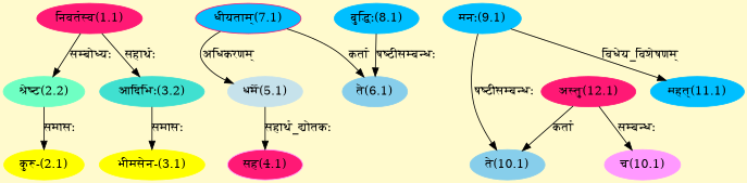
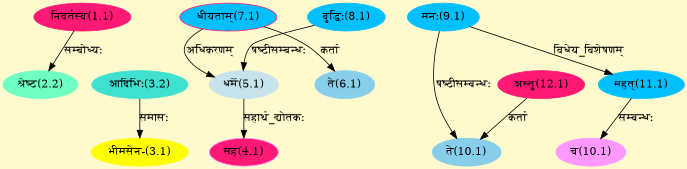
  digraph {
    bgcolor=lemonchiffon1
    compound=true
    rankdir=BT
    node [color="#FF1975" style=filled]
    edge [dir=back]
-   n1 [color="#FFFF00" label="कुरु-(2.1)"]
    n2 [color="#6FFFC3" label="श्रेष्ठ(2.2)"]
    n3 [label="निवर्तस्व(1.1)"]
    n4 [color="#FFFF00" label="भीमसेन-(3.1)"]
    n5 [color="#40E0D0" label="आदिभिः(3.2)"]
    n6 [color="#FF99FF" fillcolor="#FF1975" label="सह(4.1)"]
    n7 [color="#C6E2EB" label="धर्मे(5.1)"]
    n8 [fillcolor="#00BFFF" label="धीयताम्(7.1)"]
    n9 [color="#87CEEB" label="ते(6.1)"]
    n10 [color="#00BFFF" label="बुद्धिः(8.1)"]
    n11 [color="#00BFFF" label="मनः(9.1)"]
    n12 [label="अस्तु(12.1)"]
    n13 [color="#87CEEB" label="ते(10.1)"]
    n14 [color="#00BFFF" label="महत्(11.1)"]
    n15 [color="#FF99FF" label="च(10.1)"]
-   n1 -> n2 [label="समासः"]
    n2 -> n3 [label="सम्बोध्यः"]
    n4 -> n5 [label="समासः"]
-   n5 -> n3 [label="सहार्थः"]
    n6 -> n7 [label="सहार्थ_द्योतकः"]
    n7 -> n8 [label="अधिकरणम्"]
    n9 -> n8 [label="कर्ता"]
-   n9 -> n10 [label="षष्ठीसम्बन्धः"]
+   n7 -> n10 [label="षष्ठीसम्बन्धः"]
    n13 -> n11 [label="षष्ठीसम्बन्धः"]
    n13 -> n12 [label="कर्ता"]
    n14 -> n11 [label="विधेय_विशेषणम्"]
-   n15 -> n12 [label="सम्बन्धः"]
+   n15 -> n14 [label="सम्बन्धः"]
  }
